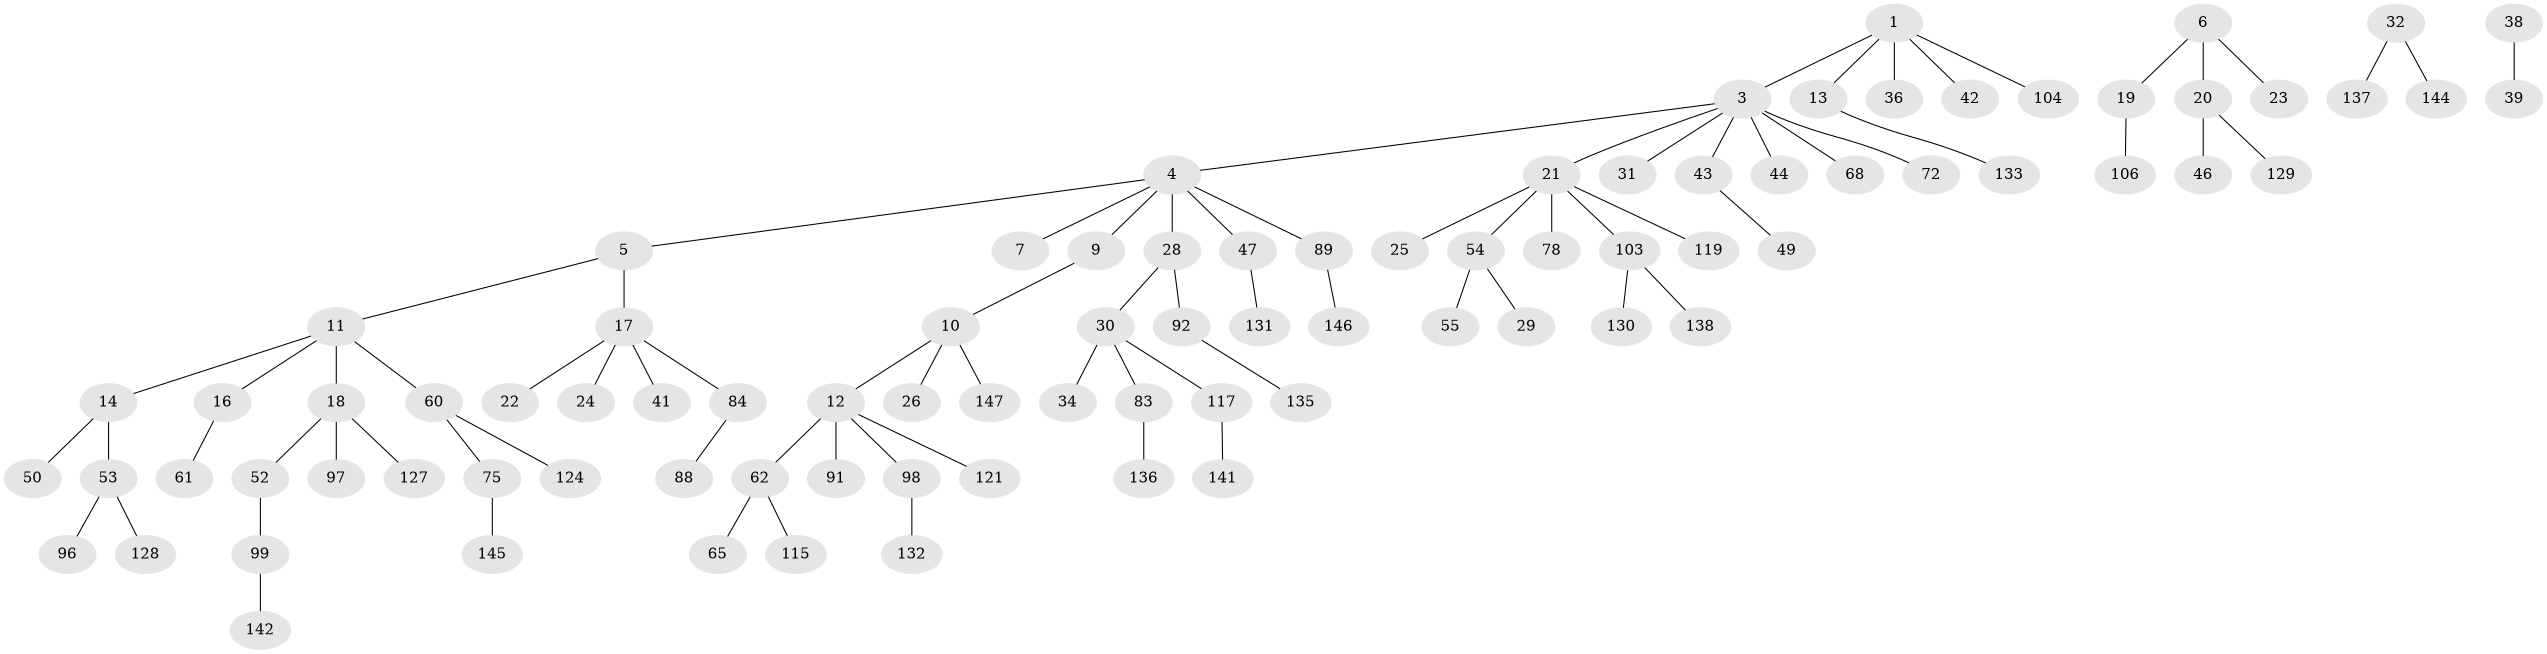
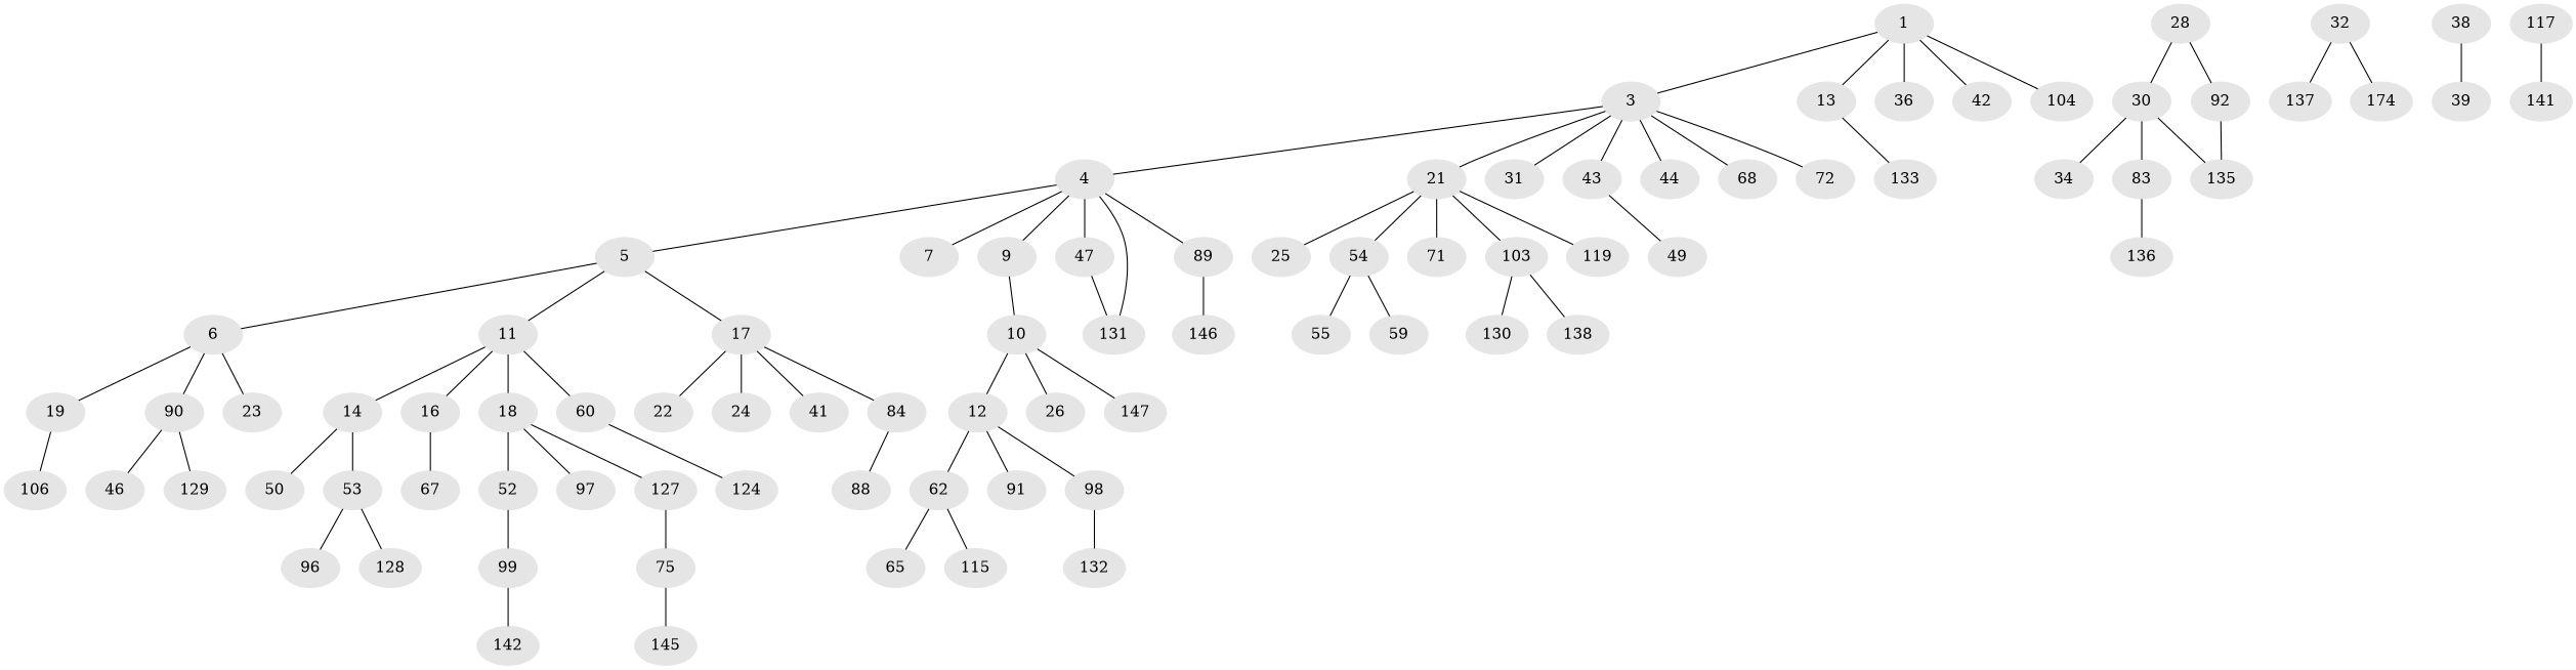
  graph {
    node [color=gray90 style=filled]
    1 [super="+2+15"]
    3 [super="+8"]
    13
    36 [super="+45"]
    42
    104 [super="+114"]
    4
    21
    31
    43 [super="+93+120+51"]
    44 [super="+86"]
    68
    72
    133
    5 [super="+35"]
    7 [super="+140"]
    9
    28
    47
    89
    25 [super="+122+134"]
    54
-   71 [label=78]
+   71
    103 [super="+126"]
    119
    49 [super="+113+112"]
    6
    11
    17 [super="+37+63"]
    10
    30 [super="+57+48"]
    92
    131
    146
    19
-   20 [super="+58"]
+   20 [super="+58" label=90]
    23
    14
    16
    18 [super="+101+85"]
    60 [super="+139"]
    22
    24
    41
    84
    106
    46 [super="+78"]
    129
    12 [super="+29+81+90+33"]
    26
    n51 [label=147]
    62
    91
    98
-   121
    50 [super="+64"]
    53
-   61
+   61 [label=67]
    52 [super="+70+80"]
    97
    127
    75
    124
    65
    115
    132
    96
    128
    88
    99
    55 [super="+82"]
-   59 [super="+74" label=29]
+   59 [super="+74"]
    130
    138
    32 [super="+66"]
    137
-   144
+   144 [label=174]
    38 [super="+56"]
    39 [super="+95"]
    34
    83 [super="+108"]
    117 [super="+148"]
    135
    136
    141
    142
    145
    1 -- 3
    1 -- 13
    1 -- 36
    1 -- 42
    1 -- 104
    3 -- 4
    3 -- 21
    3 -- 31
    3 -- 43
    3 -- 44
    3 -- 68
    3 -- 72
    13 -- 133
    4 -- 5
    4 -- 7
    4 -- 9
-   4 -- 28
+   4 -- 131
    4 -- 47
    4 -- 89
    21 -- 25
    21 -- 54
    21 -- 71
    21 -- 103
    21 -- 119
    43 -- 49
+   5 -- 6
    5 -- 11
    5 -- 17
    9 -- 10
    28 -- 30
    28 -- 92
    47 -- 131
    89 -- 146
    54 -- 55
    54 -- 59
    103 -- 130
    103 -- 138
    6 -- 19
    6 -- 20
    6 -- 23
    11 -- 14
    11 -- 16
    11 -- 18
    11 -- 60
    17 -- 22
    17 -- 24
    17 -- 41
    17 -- 84
    10 -- 12
    10 -- 26
    10 -- n51
    30 -- 34
    30 -- 83
-   30 -- 117
+   30 -- 135
    92 -- 135
    19 -- 106
    20 -- 46
    20 -- 129
    14 -- 50
    14 -- 53
    16 -- 61
    18 -- 52
    18 -- 97
    18 -- 127
-   60 -- 75
+   127 -- 75
    60 -- 124
    84 -- 88
    12 -- 62
    12 -- 91
    12 -- 98
-   12 -- 121
    62 -- 65
    62 -- 115
    98 -- 132
    53 -- 96
    53 -- 128
    52 -- 99
    75 -- 145
    99 -- 142
    32 -- 137
    32 -- 144
    38 -- 39
    83 -- 136
    117 -- 141
  }
